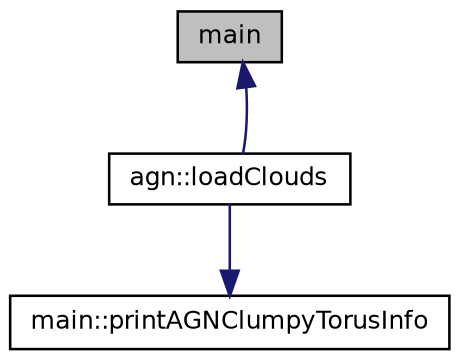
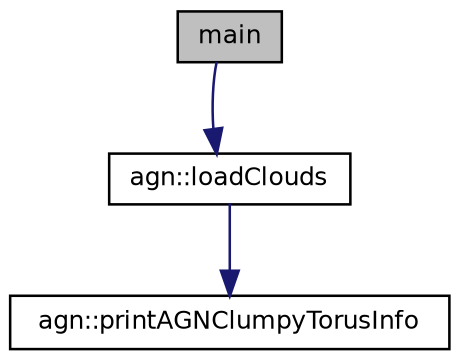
  digraph {
    rankdir=TB
    node [color=black fillcolor=white fontname=Helvetica fontsize=10 shape=record style=filled]
    edge [color=midnightblue fontname=Helvetica fontsize=10 labelfontname=Helvetica labelfontsize=10 style=solid]
    n1 [fillcolor=grey75 fontcolor=black height=0.2 label=main width=0.4]
    n2 [height=0.2 label="agn::loadClouds" width=0.4]
-   n3 [height=0.2 label="main::printAGNClumpyTorusInfo" width=0.4]
-   n2 -> n1
+   n3 [height=0.2 label="agn::printAGNClumpyTorusInfo" width=0.4]
+   n1 -> n2
    n2 -> n3
  }
